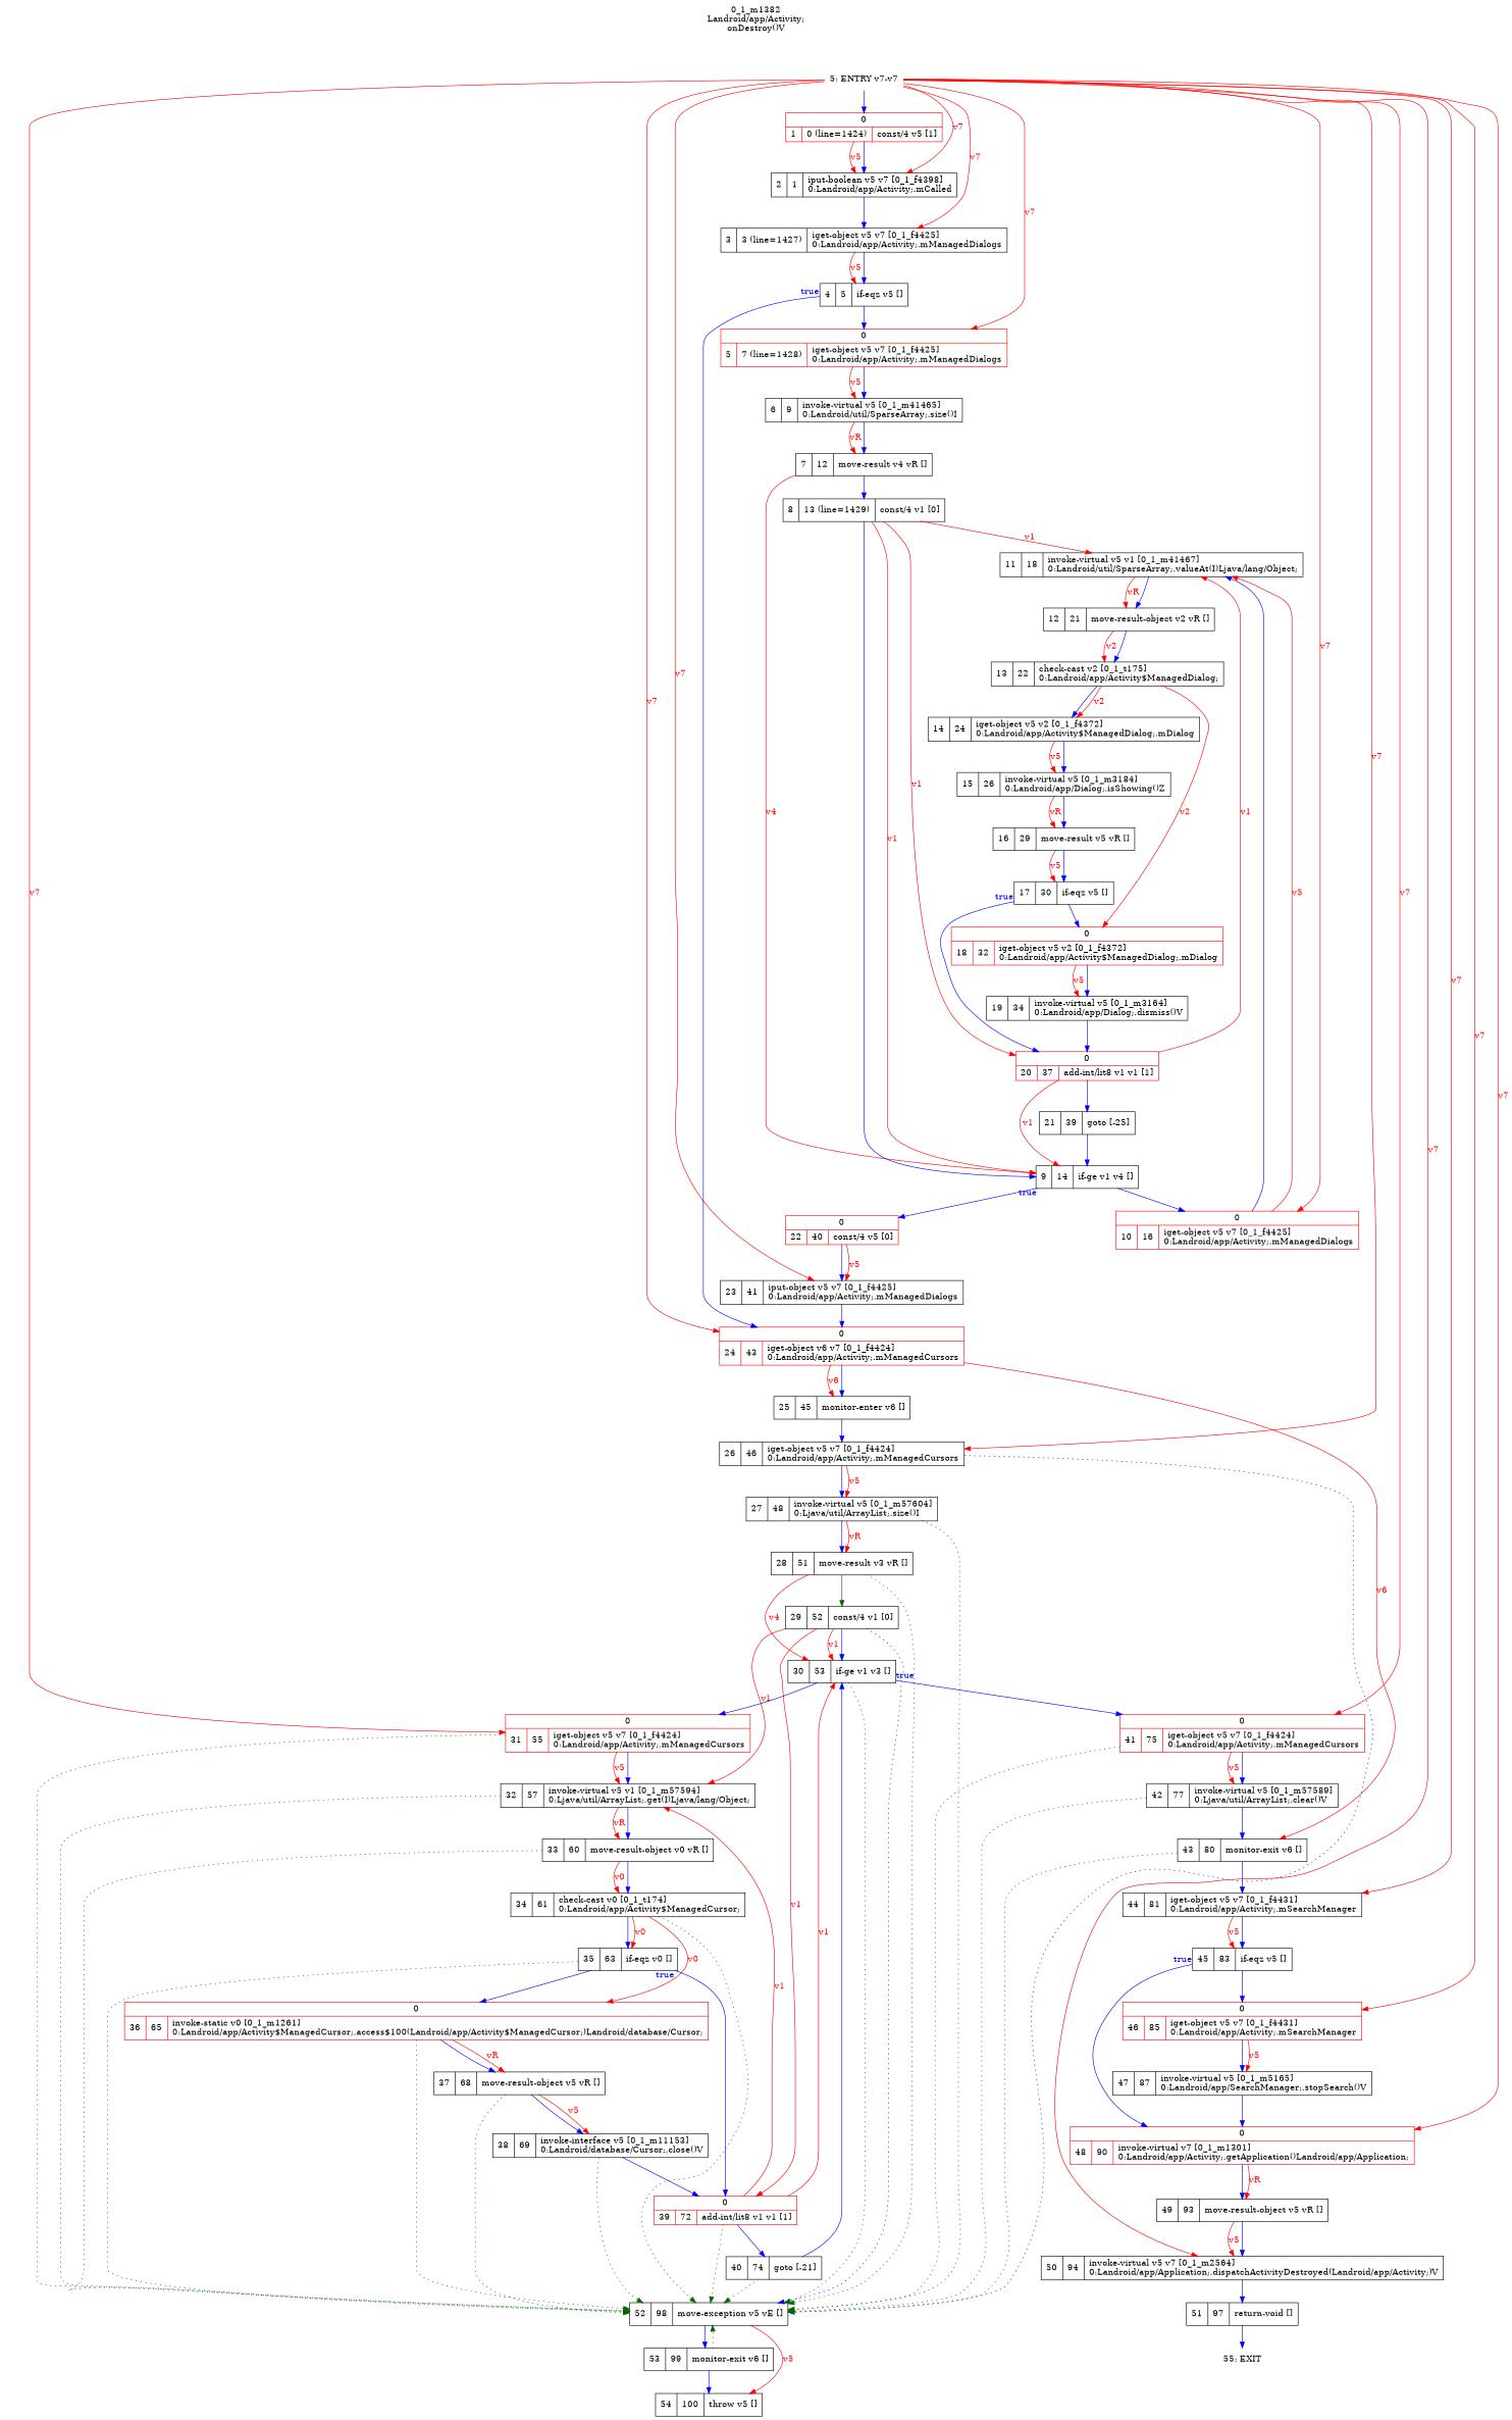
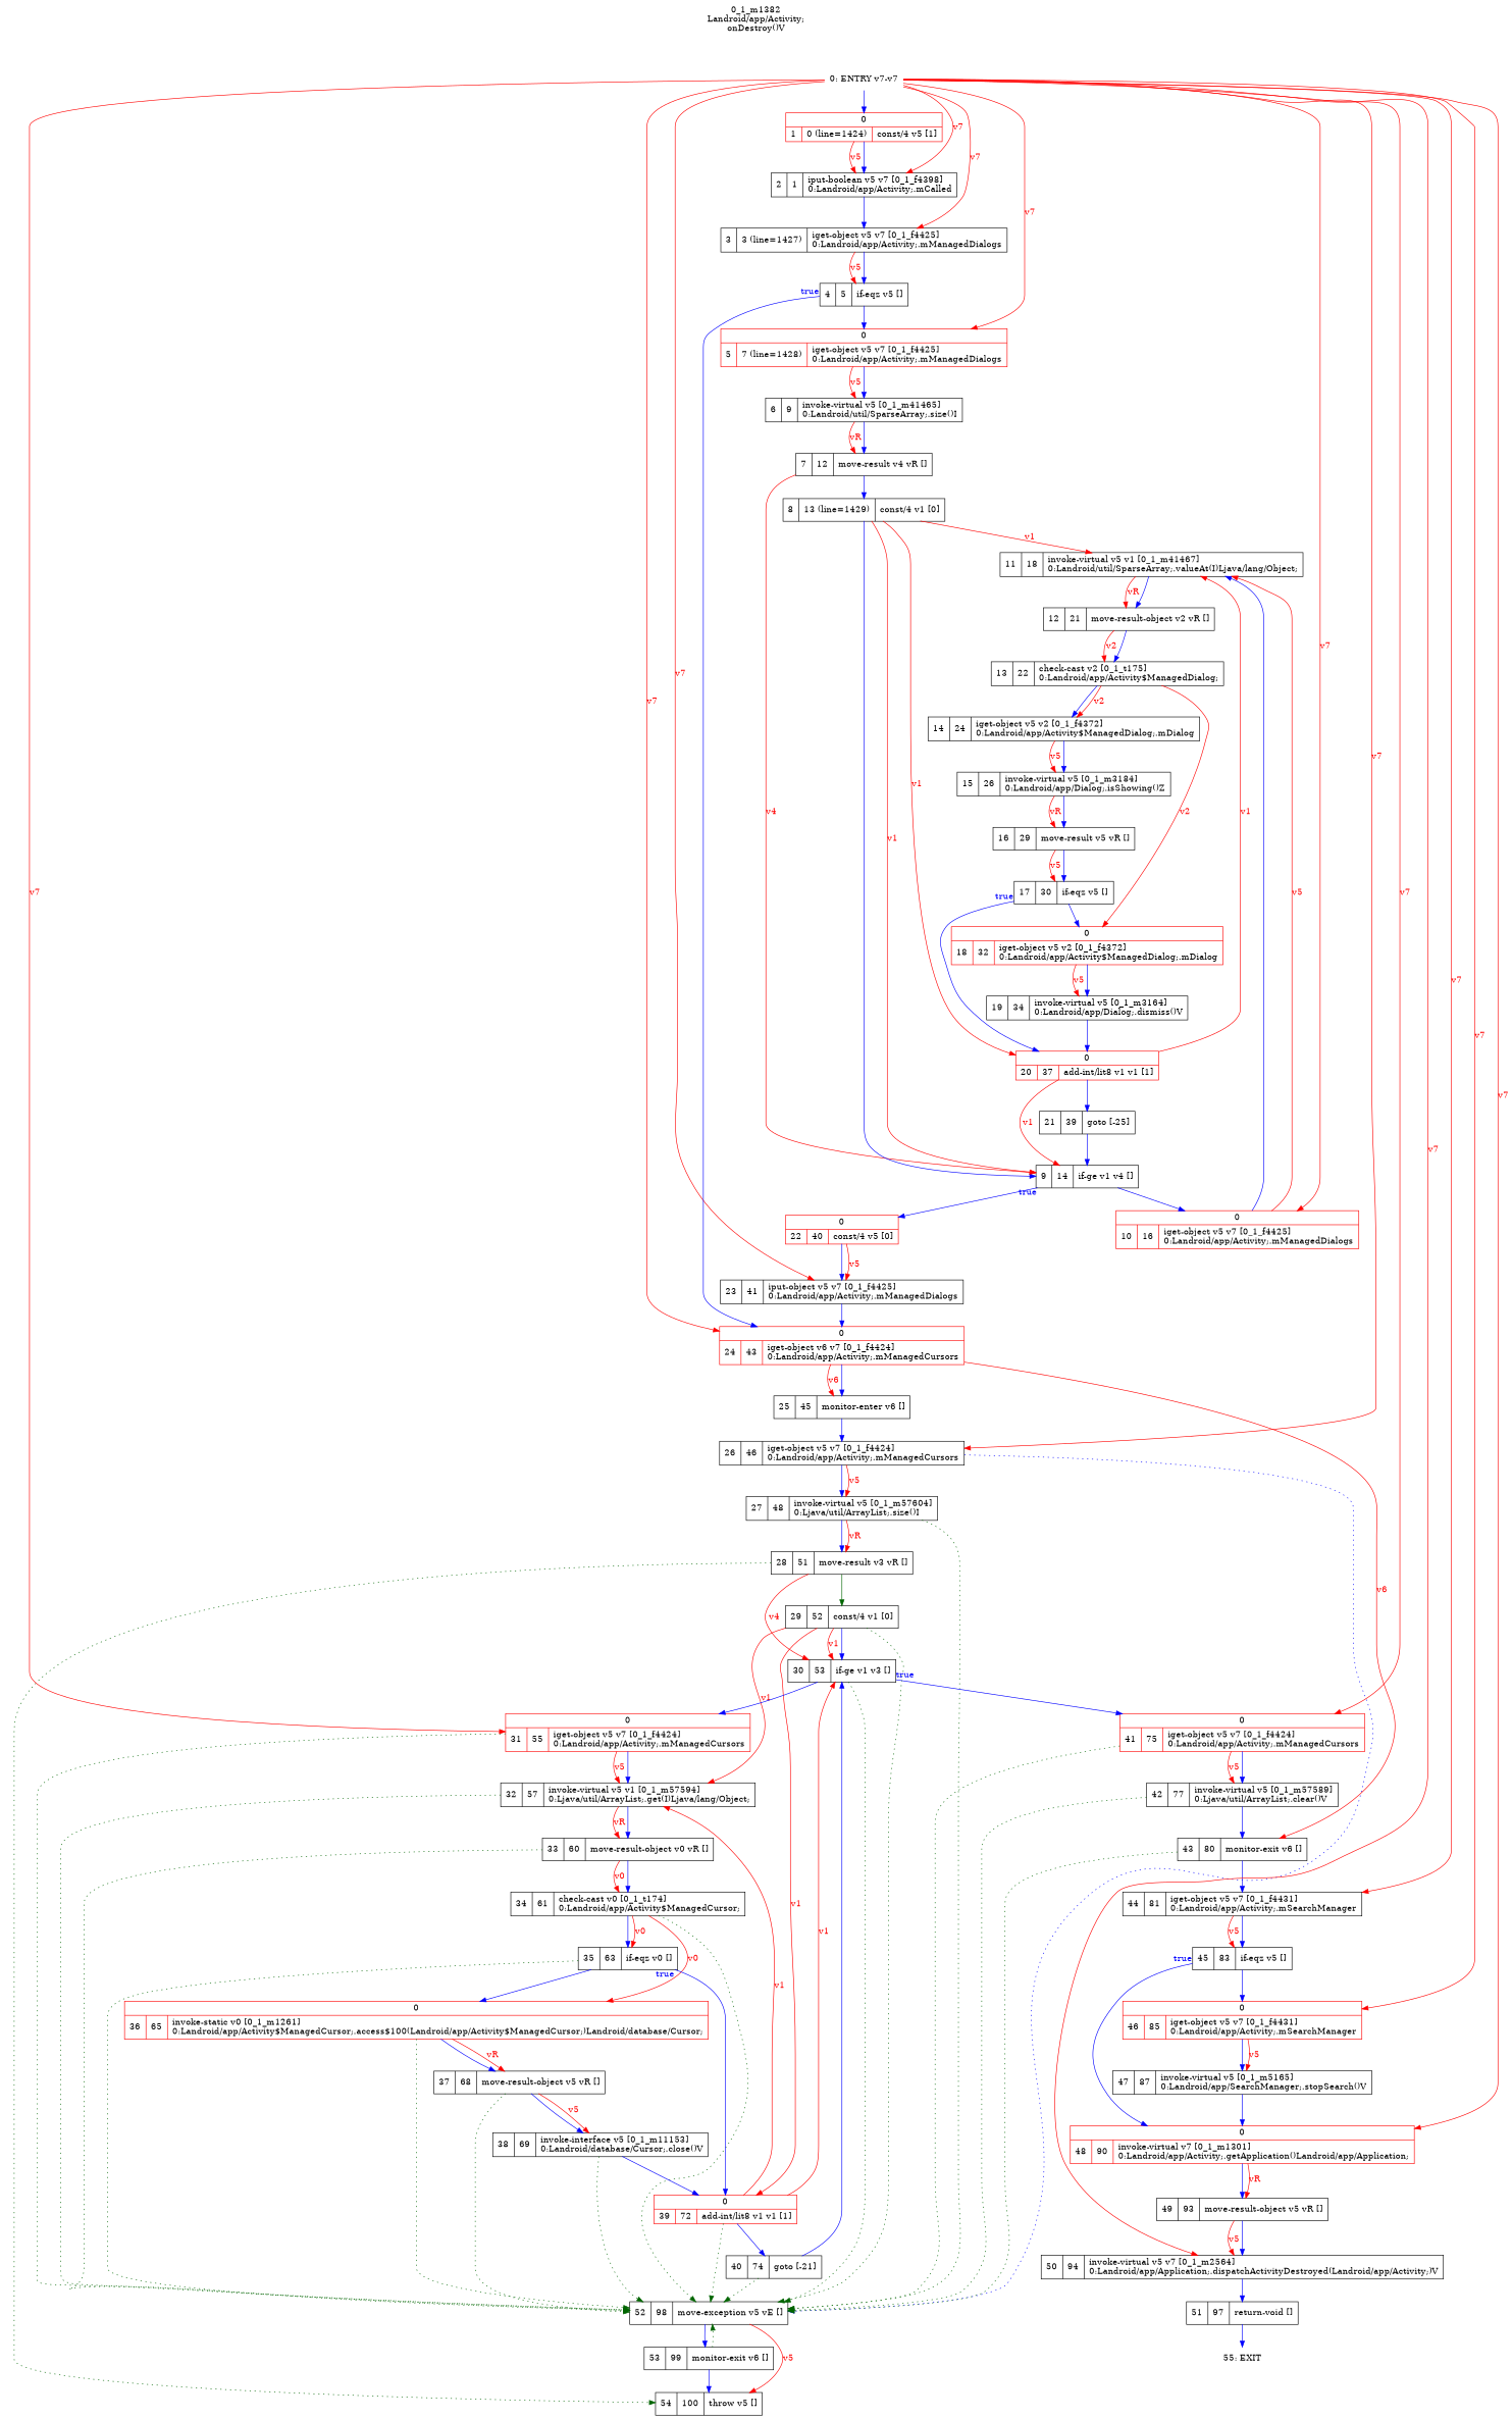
  digraph {
    label="0_1_m1382\nLandroid/app/Activity;\nonDestroy()V"
    labelloc=t
    rankdir=UD
    node [shape=record]
    edge [color=blue fontcolor=blue]
    n1 [label="26|46|iget-object v5 v7 [0_1_f4424]\l0:Landroid/app/Activity;.mManagedCursors\l"]
    n2 [label="27|48|invoke-virtual v5 [0_1_m57604]\l0:Ljava/util/ArrayList;.size()I\l"]
    n3 [label="52|98|move-exception v5 vE []\l"]
    n4 [label="28|51|move-result v3 vR []\l"]
    n5 [label="53|99|monitor-exit v6 []\l"]
    n6 [label="54|100|throw v5 []\l"]
    n7 [label="29|52|const/4 v1 [0]\l"]
    n8 [label="30|53|if-ge v1 v3 []\l"]
    n9 [label="32|57|invoke-virtual v5 v1 [0_1_m57594]\l0:Ljava/util/ArrayList;.get(I)Ljava/lang/Object;\l"]
    n10 [color=red label="{0|{39|72|add-int/lit8 v1 v1 [1]\l}}"]
    n11 [color=red label="{0|{31|55|iget-object v5 v7 [0_1_f4424]\l0:Landroid/app/Activity;.mManagedCursors\l}}"]
    n12 [color=red label="{0|{41|75|iget-object v5 v7 [0_1_f4424]\l0:Landroid/app/Activity;.mManagedCursors\l}}"]
    n13 [label="33|60|move-result-object v0 vR []\l"]
    n14 [label="40|74|goto [-21]\l"]
    n15 [label="42|77|invoke-virtual v5 [0_1_m57589]\l0:Ljava/util/ArrayList;.clear()V\l"]
    n16 [label="34|61|check-cast v0 [0_1_t174]\l0:Landroid/app/Activity$ManagedCursor;\l"]
    n17 [label="35|63|if-eqz v0 []\l"]
    n18 [color=red label="{0|{36|65|invoke-static v0 [0_1_m1261]\l0:Landroid/app/Activity$ManagedCursor;.access$100(Landroid/app/Activity$ManagedCursor;)Landroid/database/Cursor;\l}}"]
    n19 [label="37|68|move-result-object v5 vR []\l"]
    n20 [label="38|69|invoke-interface v5 [0_1_m11153]\l0:Landroid/database/Cursor;.close()V\l"]
    n21 [label="43|80|monitor-exit v6 []\l"]
    n22 [label="44|81|iget-object v5 v7 [0_1_f4431]\l0:Landroid/app/Activity;.mSearchManager\l"]
    n23 [label="45|83|if-eqz v5 []\l"]
-   n24 [label="5: ENTRY v7-v7" shape=plaintext]
+   n24 [label="0: ENTRY v7-v7" shape=plaintext]
    n25 [color=red label="{0|{1|0 (line=1424)|const/4 v5 [1]\l}}"]
    n26 [label="2|1|iput-boolean v5 v7 [0_1_f4398]\l0:Landroid/app/Activity;.mCalled\l"]
    n27 [label="3|3 (line=1427)|iget-object v5 v7 [0_1_f4425]\l0:Landroid/app/Activity;.mManagedDialogs\l"]
    n28 [color=red label="{0|{5|7 (line=1428)|iget-object v5 v7 [0_1_f4425]\l0:Landroid/app/Activity;.mManagedDialogs\l}}"]
    n29 [color=red label="{0|{10|16|iget-object v5 v7 [0_1_f4425]\l0:Landroid/app/Activity;.mManagedDialogs\l}}"]
    n30 [label="23|41|iput-object v5 v7 [0_1_f4425]\l0:Landroid/app/Activity;.mManagedDialogs\l"]
    n31 [color=red label="{0|{24|43|iget-object v6 v7 [0_1_f4424]\l0:Landroid/app/Activity;.mManagedCursors\l}}"]
    n32 [color=red label="{0|{46|85|iget-object v5 v7 [0_1_f4431]\l0:Landroid/app/Activity;.mSearchManager\l}}"]
    n33 [color=red label="{0|{48|90|invoke-virtual v7 [0_1_m1301]\l0:Landroid/app/Activity;.getApplication()Landroid/app/Application;\l}}"]
    n34 [label="50|94|invoke-virtual v5 v7 [0_1_m2564]\l0:Landroid/app/Application;.dispatchActivityDestroyed(Landroid/app/Activity;)V\l"]
    n35 [label="4|5|if-eqz v5 []\l"]
    n36 [label="6|9|invoke-virtual v5 [0_1_m41465]\l0:Landroid/util/SparseArray;.size()I\l"]
    n37 [label="11|18|invoke-virtual v5 v1 [0_1_m41467]\l0:Landroid/util/SparseArray;.valueAt(I)Ljava/lang/Object;\l"]
    n38 [label="25|45|monitor-enter v6 []\l"]
    n39 [label="47|87|invoke-virtual v5 [0_1_m5165]\l0:Landroid/app/SearchManager;.stopSearch()V\l"]
    n40 [label="49|93|move-result-object v5 vR []\l"]
    n41 [label="51|97|return-void []\l"]
    n42 [label="7|12|move-result v4 vR []\l"]
    n43 [label="8|13 (line=1429)|const/4 v1 [0]\l"]
    n44 [label="9|14|if-ge v1 v4 []\l"]
    n45 [color=red label="{0|{20|37|add-int/lit8 v1 v1 [1]\l}}"]
    n46 [color=red label="{0|{22|40|const/4 v5 [0]\l}}"]
    n47 [label="12|21|move-result-object v2 vR []\l"]
    n48 [label="21|39|goto [-25]\l"]
    n49 [label="13|22|check-cast v2 [0_1_t175]\l0:Landroid/app/Activity$ManagedDialog;\l"]
    n50 [label="14|24|iget-object v5 v2 [0_1_f4372]\l0:Landroid/app/Activity$ManagedDialog;.mDialog\l"]
    n51 [color=red label="{0|{18|32|iget-object v5 v2 [0_1_f4372]\l0:Landroid/app/Activity$ManagedDialog;.mDialog\l}}"]
    n52 [label="15|26|invoke-virtual v5 [0_1_m3184]\l0:Landroid/app/Dialog;.isShowing()Z\l"]
    n53 [label="19|34|invoke-virtual v5 [0_1_m3164]\l0:Landroid/app/Dialog;.dismiss()V\l"]
    n54 [label="16|29|move-result v5 vR []\l"]
    n55 [label="17|30|if-eqz v5 []\l"]
    n56 [label="55: EXIT" shape=plaintext]
    n1 -> n2 [weight=100]
    n1 -> n2 [color=red fontcolor=red label=v5]
    n1 -> n3 [style=dotted fontcolor=""]
    n2 -> n3 [color=darkgreen style=dotted fontcolor=""]
    n2 -> n4 [weight=100]
    n2 -> n4 [color=red fontcolor=red label=vR]
    n3 -> n5 [weight=100]
    n3 -> n6 [color=red fontcolor=red label=v5]
-   n4 -> n3 [color=darkgreen style=dotted fontcolor=""]
+   n4 -> n6 [color=darkgreen style=dotted fontcolor=""]
    n4 -> n7 [color=darkgreen weight=100]
    n4 -> n8 [color=red fontcolor=red label=v4]
    n5 -> n3 [color=darkgreen style=dotted fontcolor=""]
    n5 -> n6 [weight=100]
-   n7 -> n3 [style=dotted fontcolor=""]
+   n7 -> n3 [color=darkgreen style=dotted fontcolor=""]
    n7 -> n8 [weight=100]
    n7 -> n8 [color=red fontcolor=red label=v1]
    n7 -> n9 [color=red fontcolor=red label=v1]
    n7 -> n10 [color=red fontcolor=red label=v1]
    n8 -> n3 [color=darkgreen style=dotted fontcolor=""]
    n8 -> n11 [weight=100]
    n8 -> n12 [taillabel=true weight=10]
    n9 -> n3 [color=darkgreen style=dotted fontcolor=""]
    n9 -> n13 [weight=100]
    n9 -> n13 [color=red fontcolor=red label=vR]
    n10 -> n3 [color=darkgreen style=dotted fontcolor=""]
    n10 -> n8 [color=red fontcolor=red label=v1]
    n10 -> n9 [color=red fontcolor=red label=v1]
    n10 -> n14 [weight=100]
    n11 -> n3 [color=darkgreen style=dotted fontcolor=""]
    n11 -> n9 [weight=100]
    n11 -> n9 [color=red fontcolor=red label=v5]
    n12 -> n3 [color=darkgreen style=dotted fontcolor=""]
    n12 -> n15 [weight=100]
    n12 -> n15 [color=red fontcolor=red label=v5]
    n13 -> n3 [color=darkgreen style=dotted fontcolor=""]
    n13 -> n16 [weight=100]
    n13 -> n16 [color=red fontcolor=red label=v0]
    n14 -> n3 [color=darkgreen style=dotted fontcolor=""]
    n14 -> n8 [weight=100]
    n15 -> n3 [color=darkgreen style=dotted fontcolor=""]
    n15 -> n21 [weight=100]
    n16 -> n3 [color=darkgreen style=dotted fontcolor=""]
    n16 -> n17 [weight=100]
    n16 -> n17 [color=red fontcolor=red label=v0]
    n16 -> n18 [color=red fontcolor=red label=v0]
    n17 -> n3 [color=darkgreen style=dotted fontcolor=""]
    n17 -> n10 [taillabel=true weight=10]
    n17 -> n18 [weight=100]
    n18 -> n3 [color=darkgreen style=dotted fontcolor=""]
    n18 -> n19 [weight=100]
    n18 -> n19 [color=red fontcolor=red label=vR]
    n19 -> n3 [color=darkgreen style=dotted fontcolor=""]
    n19 -> n20 [weight=100]
    n19 -> n20 [color=red fontcolor=red label=v5]
    n20 -> n3 [color=darkgreen style=dotted fontcolor=""]
    n20 -> n10 [weight=100]
    n21 -> n3 [color=darkgreen style=dotted fontcolor=""]
    n21 -> n22 [weight=100]
    n22 -> n23 [weight=100]
    n22 -> n23 [color=red fontcolor=red label=v5]
    n23 -> n32 [weight=100]
    n23 -> n33 [taillabel=true weight=10]
    n24 -> n1 [color=red fontcolor=red label=v7]
    n24 -> n11 [color=red fontcolor=red label=v7]
    n24 -> n12 [color=red fontcolor=red label=v7]
    n24 -> n22 [color=red fontcolor=red label=v7]
    n24 -> n25 [weight=100]
    n24 -> n26 [color=red fontcolor=red label=v7]
    n24 -> n27 [color=red fontcolor=red label=v7]
    n24 -> n28 [color=red fontcolor=red label=v7]
    n24 -> n29 [color=red fontcolor=red label=v7]
    n24 -> n30 [color=red fontcolor=red label=v7]
    n24 -> n31 [color=red fontcolor=red label=v7]
    n24 -> n32 [color=red fontcolor=red label=v7]
    n24 -> n33 [color=red fontcolor=red label=v7]
    n24 -> n34 [color=red fontcolor=red label=v7]
    n25 -> n26 [weight=100]
    n25 -> n26 [color=red fontcolor=red label=v5]
    n26 -> n27 [weight=100]
    n27 -> n35 [weight=100]
    n27 -> n35 [color=red fontcolor=red label=v5]
    n28 -> n36 [weight=100]
    n28 -> n36 [color=red fontcolor=red label=v5]
    n29 -> n37 [weight=100]
    n29 -> n37 [color=red fontcolor=red label=v5]
    n30 -> n31 [weight=100]
    n31 -> n21 [color=red fontcolor=red label=v6]
    n31 -> n38 [weight=100]
    n31 -> n38 [color=red fontcolor=red label=v6]
    n32 -> n39 [weight=100]
    n32 -> n39 [color=red fontcolor=red label=v5]
    n33 -> n40 [weight=100]
    n33 -> n40 [color=red fontcolor=red label=vR]
    n34 -> n41 [weight=100]
    n35 -> n28 [weight=100]
    n35 -> n31 [taillabel=true weight=10]
    n36 -> n42 [weight=100]
    n36 -> n42 [color=red fontcolor=red label=vR]
    n37 -> n47 [weight=100]
    n37 -> n47 [color=red fontcolor=red label=vR]
    n38 -> n1 [weight=100]
    n39 -> n33 [weight=100]
    n40 -> n34 [weight=100]
    n40 -> n34 [color=red fontcolor=red label=v5]
    n41 -> n56 [weight=100]
    n42 -> n43 [weight=100]
    n42 -> n44 [color=red fontcolor=red label=v4]
    n43 -> n37 [color=red fontcolor=red label=v1]
    n43 -> n44 [weight=100]
    n43 -> n44 [color=red fontcolor=red label=v1]
    n43 -> n45 [color=red fontcolor=red label=v1]
    n44 -> n29 [weight=100]
    n44 -> n46 [taillabel=true weight=10]
    n45 -> n37 [color=red fontcolor=red label=v1]
    n45 -> n44 [color=red fontcolor=red label=v1]
    n45 -> n48 [weight=100]
    n46 -> n30 [weight=100]
    n46 -> n30 [color=red fontcolor=red label=v5]
    n47 -> n49 [weight=100]
    n47 -> n49 [color=red fontcolor=red label=v2]
    n48 -> n44 [weight=100]
    n49 -> n50 [weight=100]
    n49 -> n50 [color=red fontcolor=red label=v2]
    n49 -> n51 [color=red fontcolor=red label=v2]
    n50 -> n52 [weight=100]
    n50 -> n52 [color=red fontcolor=red label=v5]
    n51 -> n53 [weight=100]
    n51 -> n53 [color=red fontcolor=red label=v5]
    n52 -> n54 [weight=100]
    n52 -> n54 [color=red fontcolor=red label=vR]
    n53 -> n45 [weight=100]
    n54 -> n55 [weight=100]
    n54 -> n55 [color=red fontcolor=red label=v5]
    n55 -> n45 [taillabel=true weight=10]
    n55 -> n51 [weight=100]
  }
